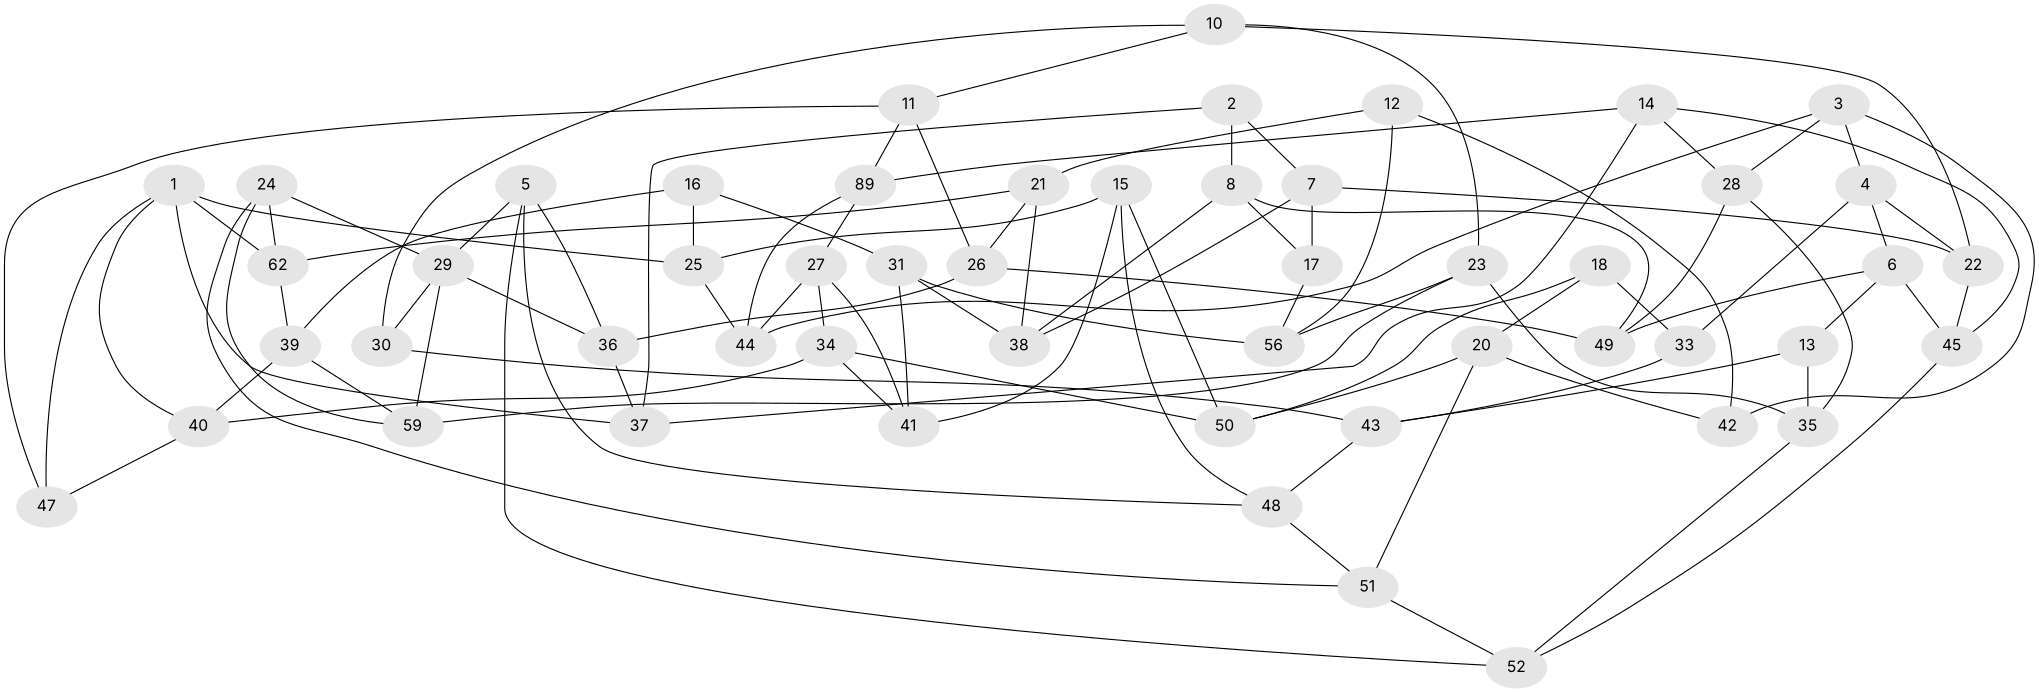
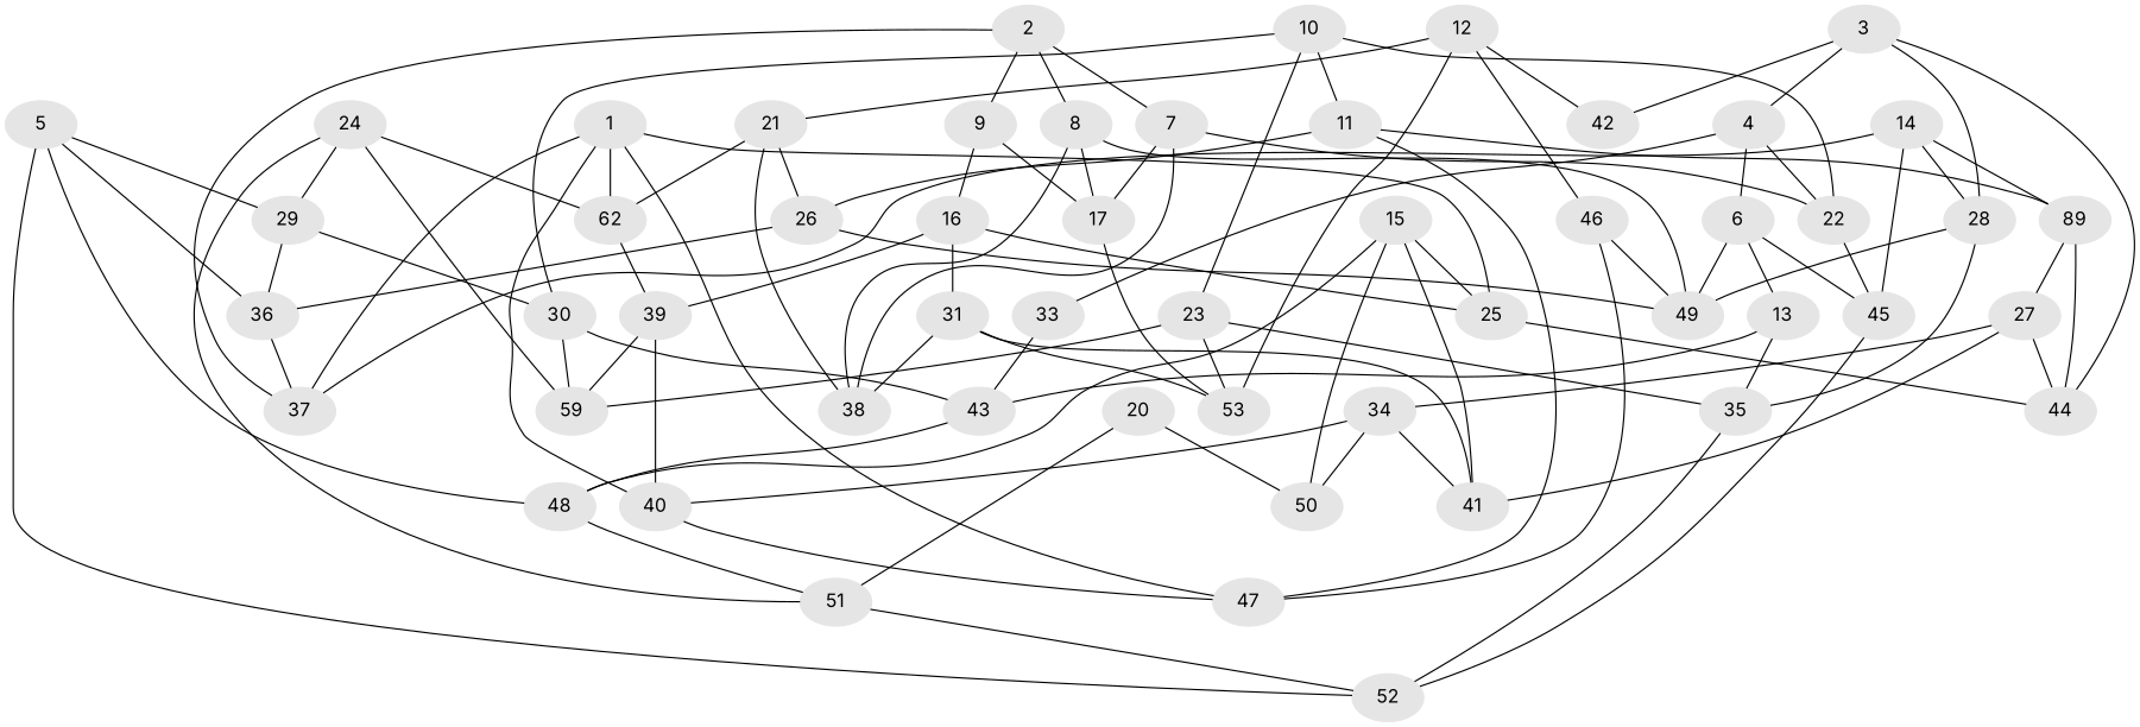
  graph {
    fontname=Inter
    node [color=gray90 fontname=Inter style=filled]
    edge [fontname=Inter]
    n1 [label=62]
    1
    37
    40
    47
    25
    39
    2
    7
    8
+   9
    22
    17
    38
    49
    16
    3
    4
    28
    42
    44
    6
    33
    35
    13
    45
    43
    5
    29
    36
    48
    52
    30
    51
-   53 [label=56]
+   46
+   53
    31
    10
    11
    23
    n41 [label=89]
    26
    n43 [label=59]
    27
    12
    21
    14
    15
    41
    50
-   18
    20
    34
    24
    n1 -- 39
    1 -- n1
    1 -- 37
    1 -- 40
    1 -- 47
    1 -- 25
    40 -- 47
    25 -- 44
    39 -- 40
    39 -- n43
    2 -- 37
    2 -- 7
    2 -- 8
+   2 -- 9
    7 -- 22
    7 -- 17
    7 -- 38
    8 -- 17
    8 -- 38
    8 -- 49
+   9 -- 17
+   9 -- 16
    22 -- 45
    17 -- 53
    16 -- 25
    16 -- 39
    16 -- 31
    3 -- 4
    3 -- 28
    3 -- 42
    3 -- 44
    4 -- 22
    4 -- 6
    4 -- 33
    28 -- 49
    28 -- 35
    6 -- 49
    6 -- 13
    6 -- 45
    33 -- 43
    35 -- 52
    13 -- 35
    13 -- 43
    45 -- 52
    43 -- 48
    5 -- 29
    5 -- 36
    5 -- 48
    5 -- 52
    29 -- 36
    29 -- 30
    36 -- 37
    48 -- 51
    30 -- 43
-   29 -- n43
+   30 -- n43
    51 -- 52
+   46 -- 47
+   46 -- 49
    31 -- 38
    31 -- 53
    31 -- 41
    10 -- 22
    10 -- 30
    10 -- 11
    10 -- 23
    11 -- 47
    11 -- n41
    11 -- 26
    23 -- 35
    23 -- 53
    23 -- n43
    n41 -- 44
    n41 -- 27
    26 -- 49
    26 -- 36
    27 -- 44
    27 -- 41
    27 -- 34
    12 -- 42
+   12 -- 46
    12 -- 53
    12 -- 21
    21 -- n1
    21 -- 38
    21 -- 26
    14 -- 37
    14 -- 28
    14 -- 45
    14 -- n41
    15 -- 25
    15 -- 48
    15 -- 41
    15 -- 50
-   18 -- 33
-   18 -- 50
-   18 -- 20
-   20 -- 42
    20 -- 51
    20 -- 50
    34 -- 40
    34 -- 41
    34 -- 50
    24 -- n1
    24 -- 29
    24 -- 51
    24 -- n43
  }
